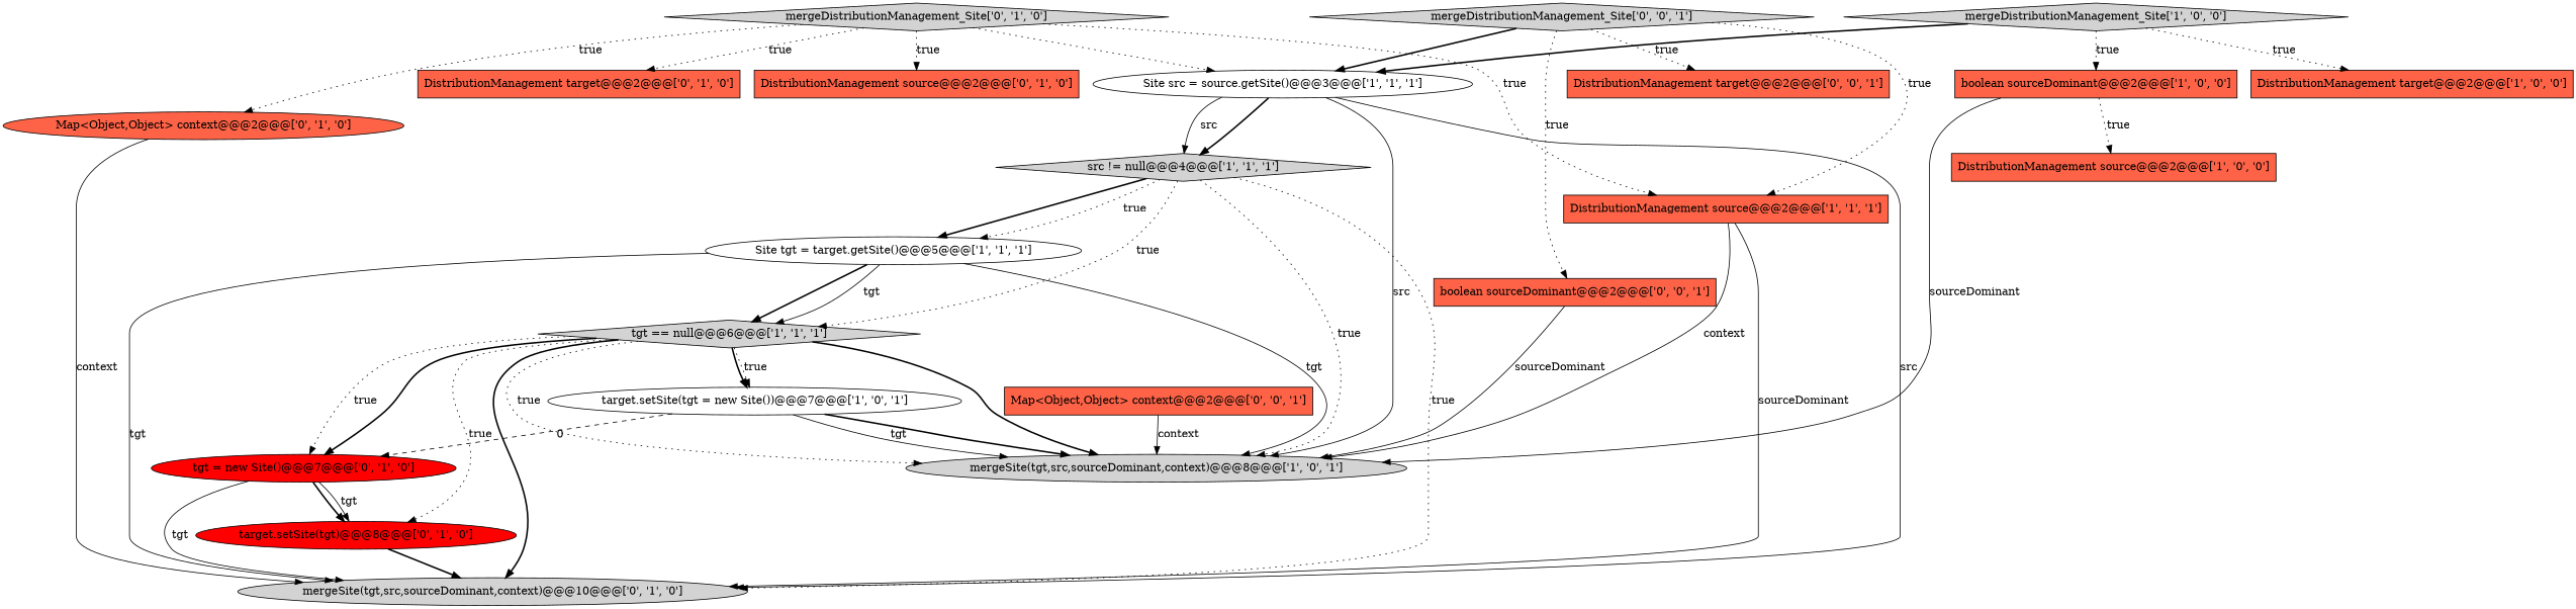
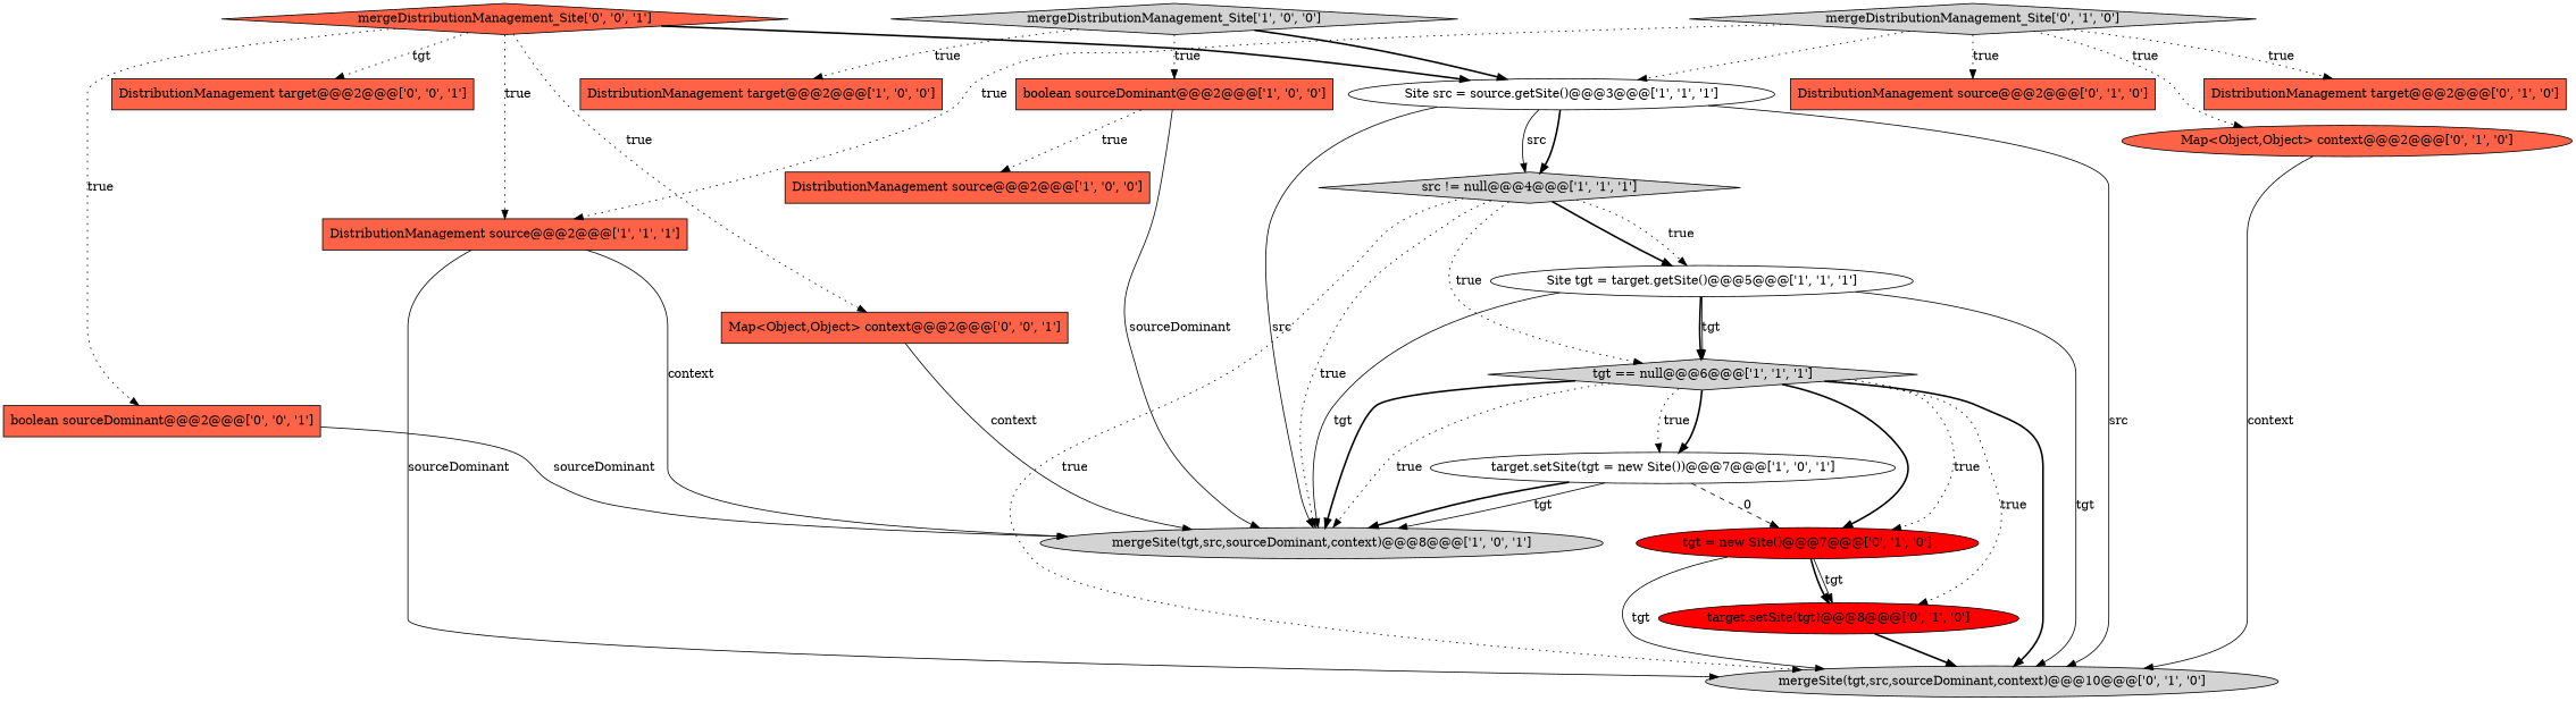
  digraph {
    node [fillcolor=tomato shape=box style=filled]
    edge [style=dotted]
    n1 [label="boolean sourceDominant@@@2@@@['1', '0', '0']"]
    n2 [fillcolor=lightgray label="mergeSite(tgt,src,sourceDominant,context)@@@8@@@['1', '0', '1']" shape=ellipse]
    n3 [label="DistributionManagement source@@@2@@@['1', '0', '0']"]
    n4 [label="Map<Object,Object> context@@@2@@@['0', '1', '0']" shape=ellipse]
    n5 [fillcolor=lightgray label="mergeSite(tgt,src,sourceDominant,context)@@@10@@@['0', '1', '0']" shape=ellipse]
    n6 [label="DistributionManagement source@@@2@@@['0', '1', '0']"]
    n7 [fillcolor=lightgray label="src != null@@@4@@@['1', '1', '1']" shape=diamond]
    n8 [fillcolor=white label="Site tgt = target.getSite()@@@5@@@['1', '1', '1']" shape=ellipse]
    n9 [fillcolor=lightgray label="tgt == null@@@6@@@['1', '1', '1']" shape=diamond]
    n10 [fillcolor=white label="target.setSite(tgt = new Site())@@@7@@@['1', '0', '1']" shape=ellipse]
    n11 [fillcolor=red label="target.setSite(tgt)@@@8@@@['0', '1', '0']" shape=ellipse]
    n12 [fillcolor=red label="tgt = new Site()@@@7@@@['0', '1', '0']" shape=ellipse]
    n13 [label="DistributionManagement source@@@2@@@['1', '1', '1']"]
    n14 [label="DistributionManagement target@@@2@@@['0', '1', '0']"]
    n15 [label="DistributionManagement target@@@2@@@['0', '0', '1']"]
    n16 [label="Map<Object,Object> context@@@2@@@['0', '0', '1']"]
    n17 [label="boolean sourceDominant@@@2@@@['0', '0', '1']"]
    n18 [fillcolor=lightgray label="mergeDistributionManagement_Site['1', '0', '0']" shape=diamond]
    n19 [fillcolor=white label="Site src = source.getSite()@@@3@@@['1', '1', '1']" shape=ellipse]
    n20 [label="DistributionManagement target@@@2@@@['1', '0', '0']"]
-   n21 [fillcolor=lightgray label="mergeDistributionManagement_Site['0', '0', '1']" shape=diamond]
+   n21 [label="mergeDistributionManagement_Site['0', '0', '1']" shape=diamond]
    n22 [fillcolor=lightgray label="mergeDistributionManagement_Site['0', '1', '0']" shape=diamond]
    n1 -> n2 [label=sourceDominant style=solid]
    n1 -> n3 [label=true]
    n4 -> n5 [label=context style=solid]
    n7 -> n2 [label=true]
    n7 -> n5 [label=true]
    n7 -> n8 [style=bold]
    n7 -> n8 [label=true]
    n7 -> n9 [label=true]
    n8 -> n2 [label=tgt style=solid]
    n8 -> n5 [label=tgt style=solid]
    n8 -> n9 [style=bold]
    n8 -> n9 [label=tgt style=solid]
    n9 -> n2 [style=bold]
    n9 -> n2 [label=true]
    n9 -> n5 [style=bold]
    n9 -> n10 [label=true]
    n9 -> n10 [style=bold]
    n9 -> n11 [label=true]
    n9 -> n12 [label=true]
    n9 -> n12 [style=bold]
    n10 -> n2 [label=tgt style=solid]
    n10 -> n2 [style=bold]
    n10 -> n12 [label=0 style=dashed]
    n11 -> n5 [style=bold]
    n12 -> n5 [label=tgt style=solid]
    n12 -> n11 [style=bold]
    n12 -> n11 [label=tgt style=solid]
    n13 -> n2 [label=context style=solid]
    n13 -> n5 [label=sourceDominant style=solid]
    n16 -> n2 [label=context style=solid]
    n17 -> n2 [label=sourceDominant style=solid]
    n18 -> n1 [label=true]
    n18 -> n19 [style=bold]
    n18 -> n20 [label=true]
    n19 -> n2 [label=src style=solid]
    n19 -> n5 [label=src style=solid]
    n19 -> n7 [style=bold]
    n19 -> n7 [label=src style=solid]
    n21 -> n13 [label=true]
-   n21 -> n15 [label=true]
+   n21 -> n15 [label=tgt]
+   n21 -> n16 [label=true]
    n21 -> n17 [label=true]
    n21 -> n19 [style=bold]
    n22 -> n4 [label=true]
    n22 -> n6 [label=true]
    n22 -> n13 [label=true]
    n22 -> n14 [label=true]
    n22 -> n19
  }
